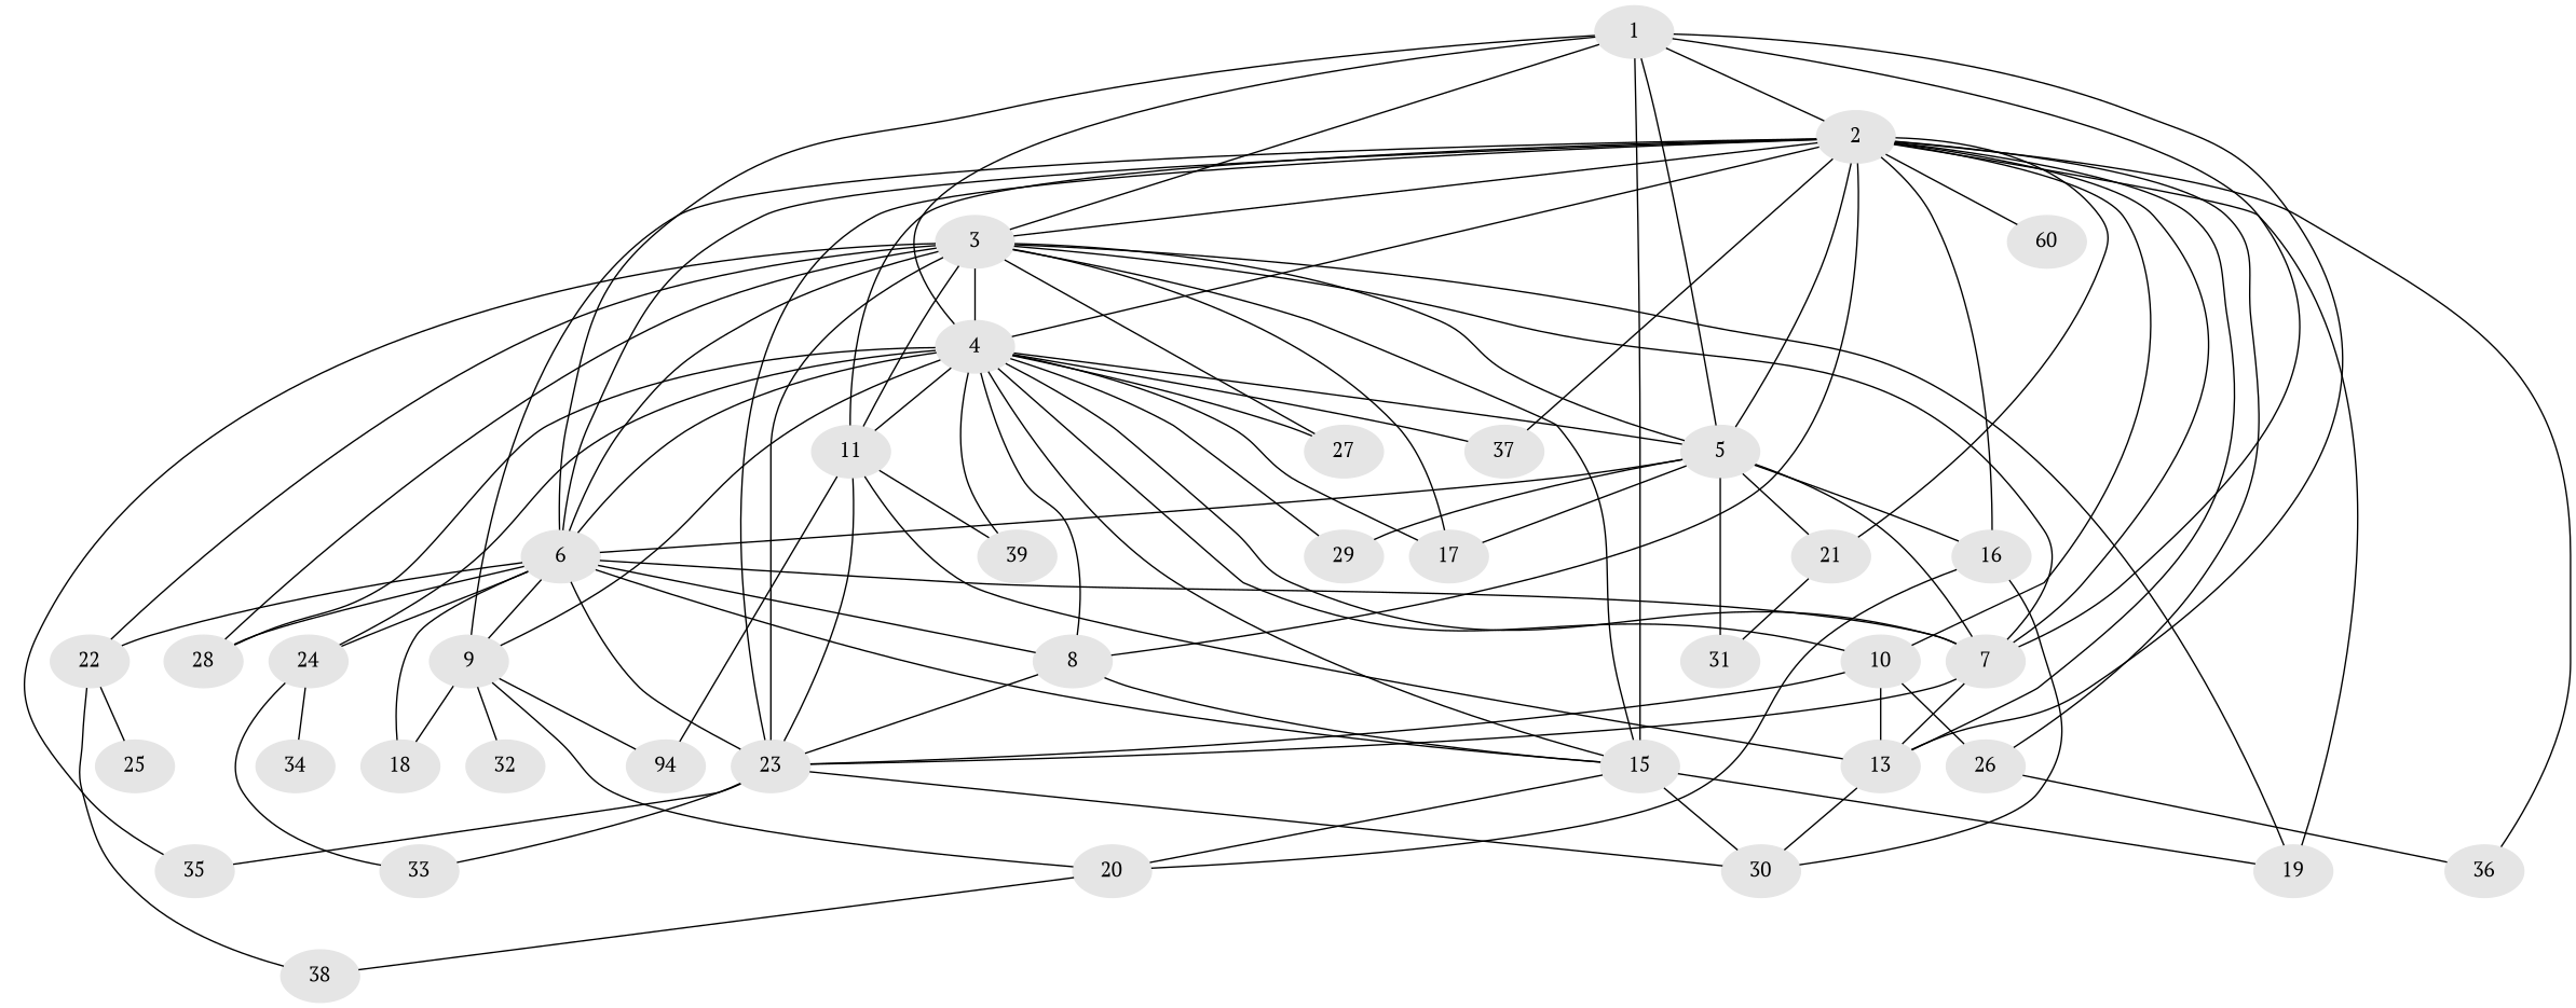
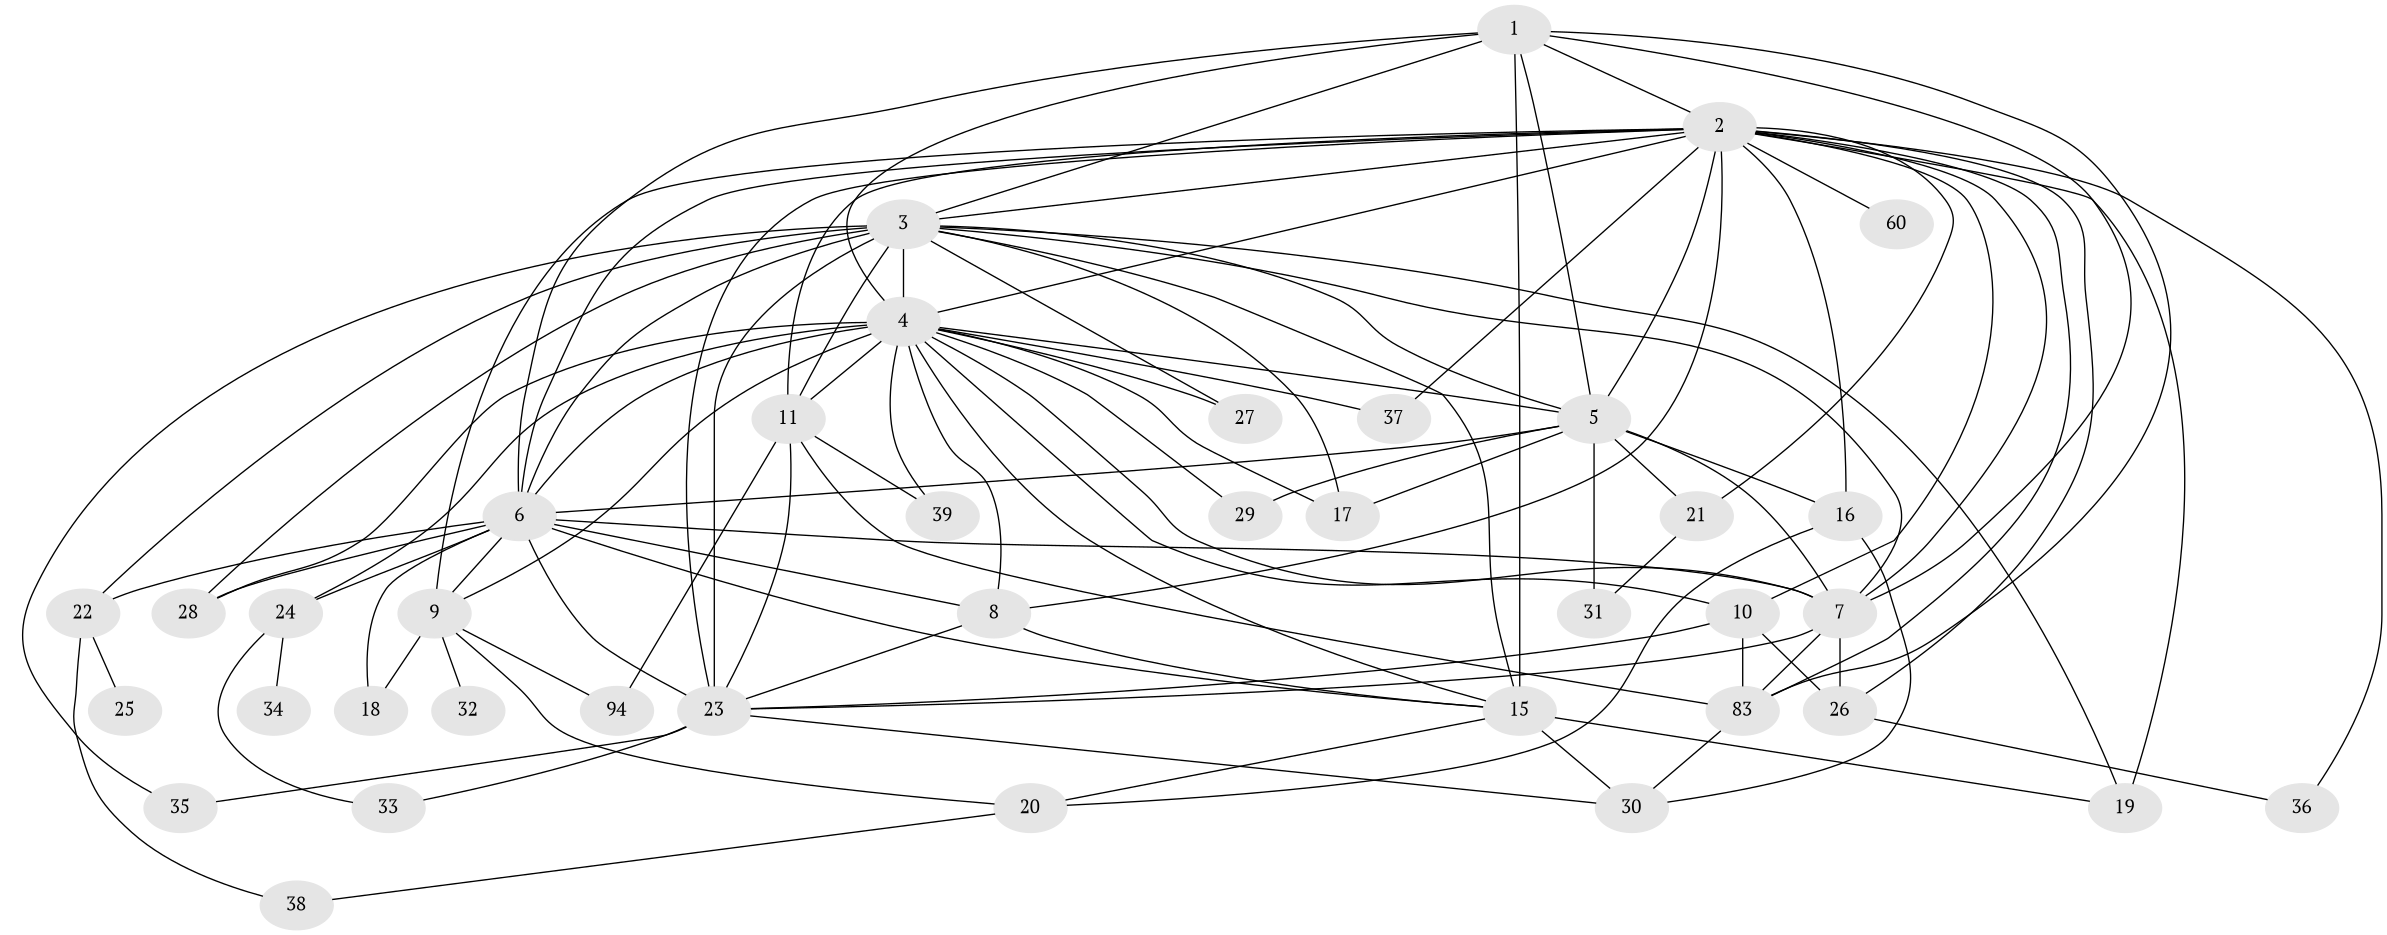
  graph {
    fontname="PT Serif"
    node [color=gray90 fontname="PT Serif" style=filled]
    edge [fontname="PT Serif" weight=1.0]
    1
    2
    3
    4
    5
    6
    7
-   13
+   13 [label=83]
    15
    8
    9
    10
    11
    16
    19
    21
    23
    26
    36
    37
    n21 [label=60]
    17
    22
    27
    28
    35
    24
    29
    39
    31
    18
    30
    20
    n34 [label=94]
    32
    33
    38
    25
    34
    1 -- 2
    1 -- 3 [weight=3.0]
    1 -- 4 [weight=2.0]
    1 -- 5
    1 -- 6 [weight=2.0]
    1 -- 7
    1 -- 13
    1 -- 15 [weight=7.0]
    2 -- 3 [weight=2.0]
    2 -- 4 [weight=2.0]
    2 -- 5 [weight=2.0]
    2 -- 6 [weight=2.0]
    2 -- 7 [weight=2.0]
    2 -- 13
    2 -- 8
    2 -- 9 [weight=2.0]
    2 -- 10
    2 -- 11
    2 -- 16
    2 -- 19
    2 -- 21
    2 -- 23
    2 -- 26
    2 -- 36
    2 -- 37
    2 -- n21
    3 -- 4 [weight=4.0]
    3 -- 5 [weight=2.0]
    3 -- 6 [weight=4.0]
    3 -- 7 [weight=2.0]
    3 -- 15
    3 -- 11
    3 -- 19 [weight=2.0]
    3 -- 23 [weight=8.0]
    3 -- 17
    3 -- 22
    3 -- 27
    3 -- 28
    3 -- 35
    4 -- 5 [weight=2.0]
    4 -- 6 [weight=4.0]
    4 -- 7 [weight=2.0]
    4 -- 15 [weight=2.0]
    4 -- 8
    4 -- 9
    4 -- 10
    4 -- 11 [weight=5.0]
    4 -- 37
    4 -- 17
    4 -- 27
    4 -- 28
    4 -- 24
    4 -- 29
    4 -- 39
    5 -- 6 [weight=2.0]
    5 -- 7
    5 -- 16
    5 -- 21
    5 -- 17
    5 -- 29
    5 -- 31
    6 -- 7 [weight=3.0]
    6 -- 15
    6 -- 8
    6 -- 9
    6 -- 23 [weight=2.0]
    6 -- 22
    6 -- 28
    6 -- 24
    6 -- 18
    7 -- 13
    7 -- 23 [weight=2.0]
+   7 -- 26 [weight=2.0]
    13 -- 30
    15 -- 19
    15 -- 30
    15 -- 20
    8 -- 15 [weight=2.0]
    8 -- 23
    9 -- 18
    9 -- 20
    9 -- n34
    9 -- 32
    10 -- 13
    10 -- 23
    10 -- 26
    11 -- 13
    11 -- 23
    11 -- 39
    11 -- n34
    16 -- 30
    16 -- 20
    21 -- 31
    23 -- 35
    23 -- 30
    23 -- 33
    26 -- 36
    22 -- 38
    22 -- 25
    24 -- 33
    24 -- 34
    20 -- 38
  }
